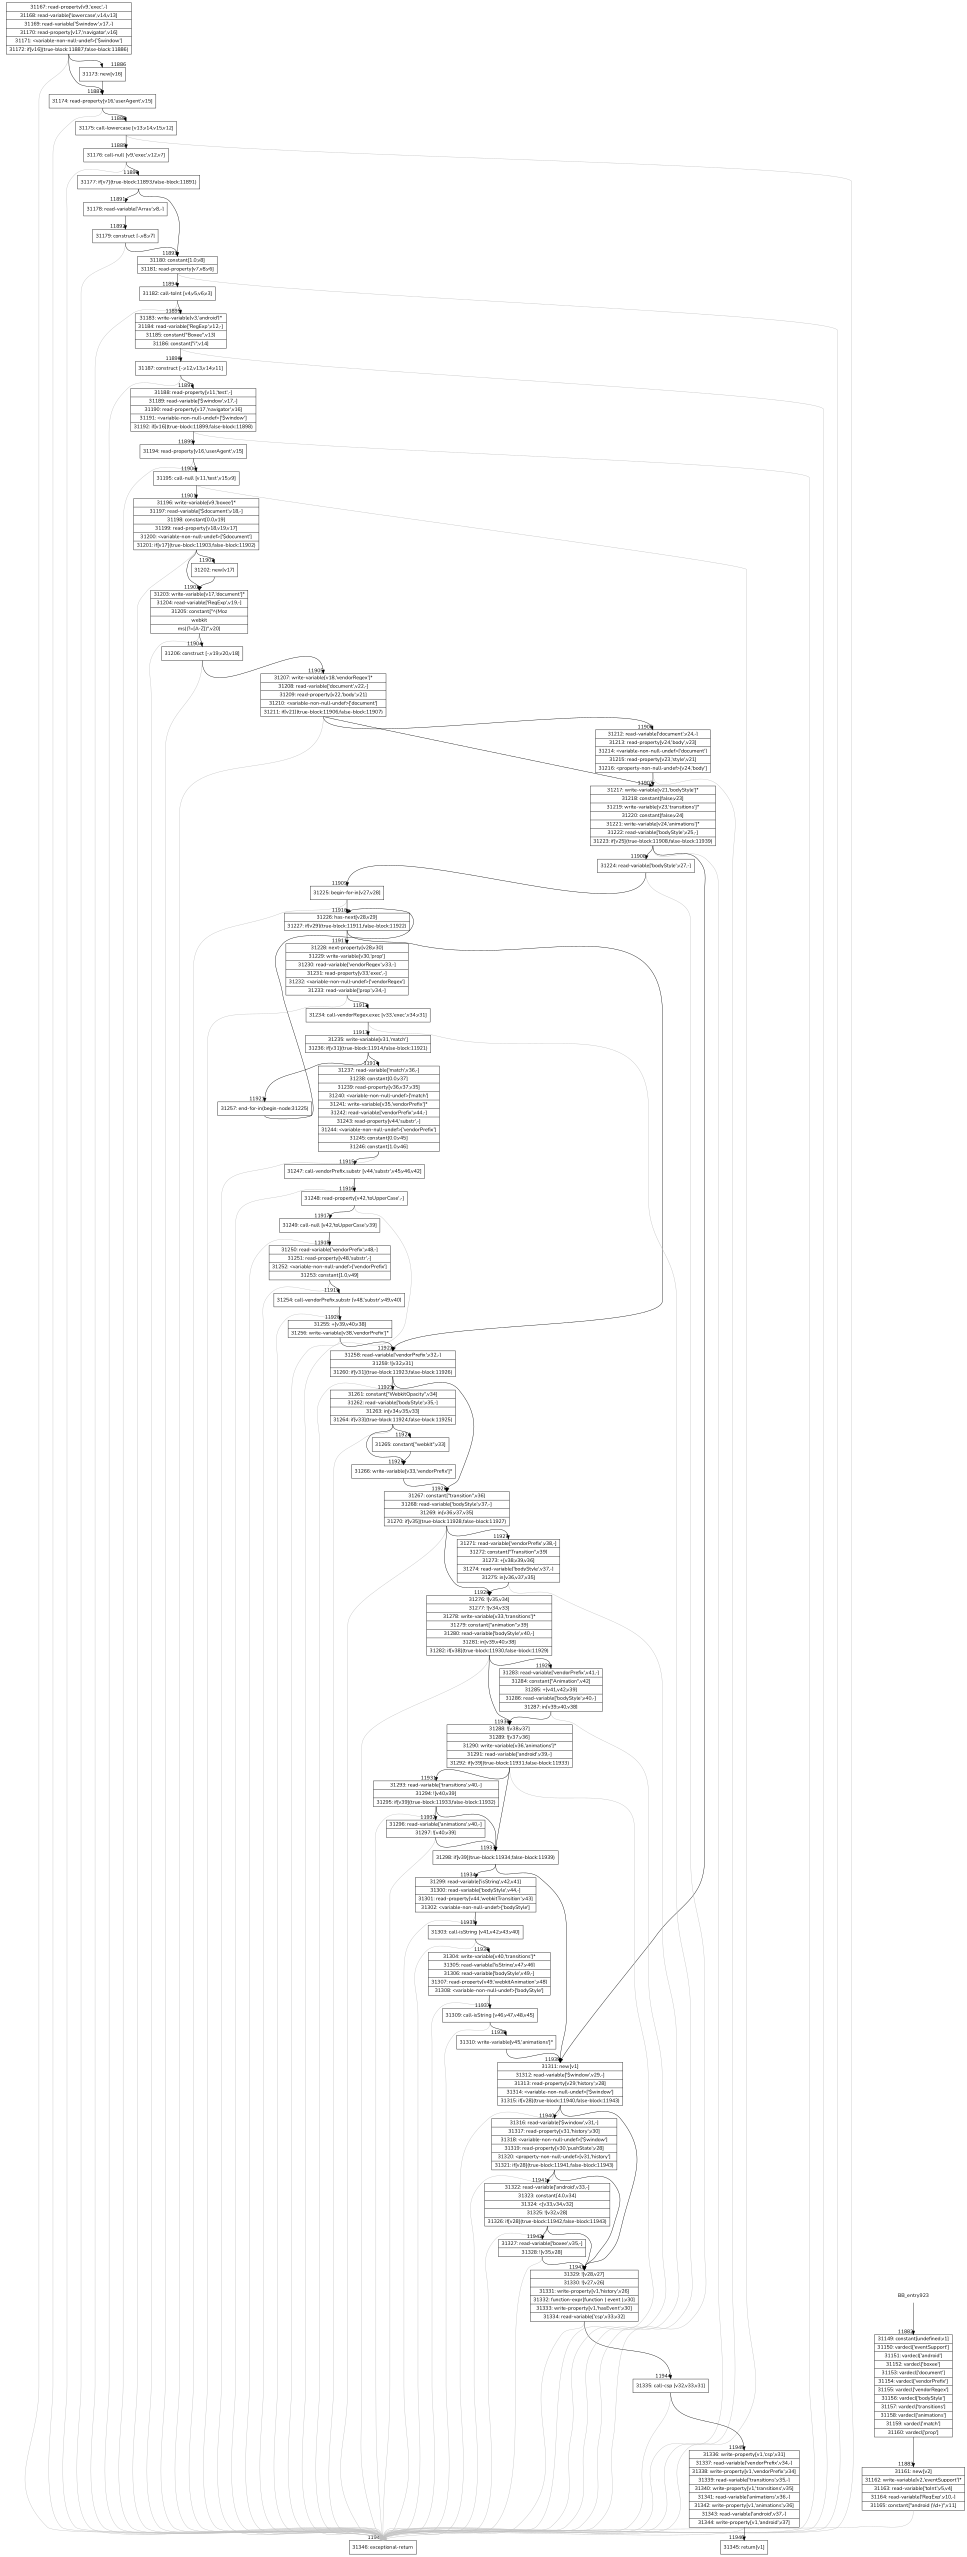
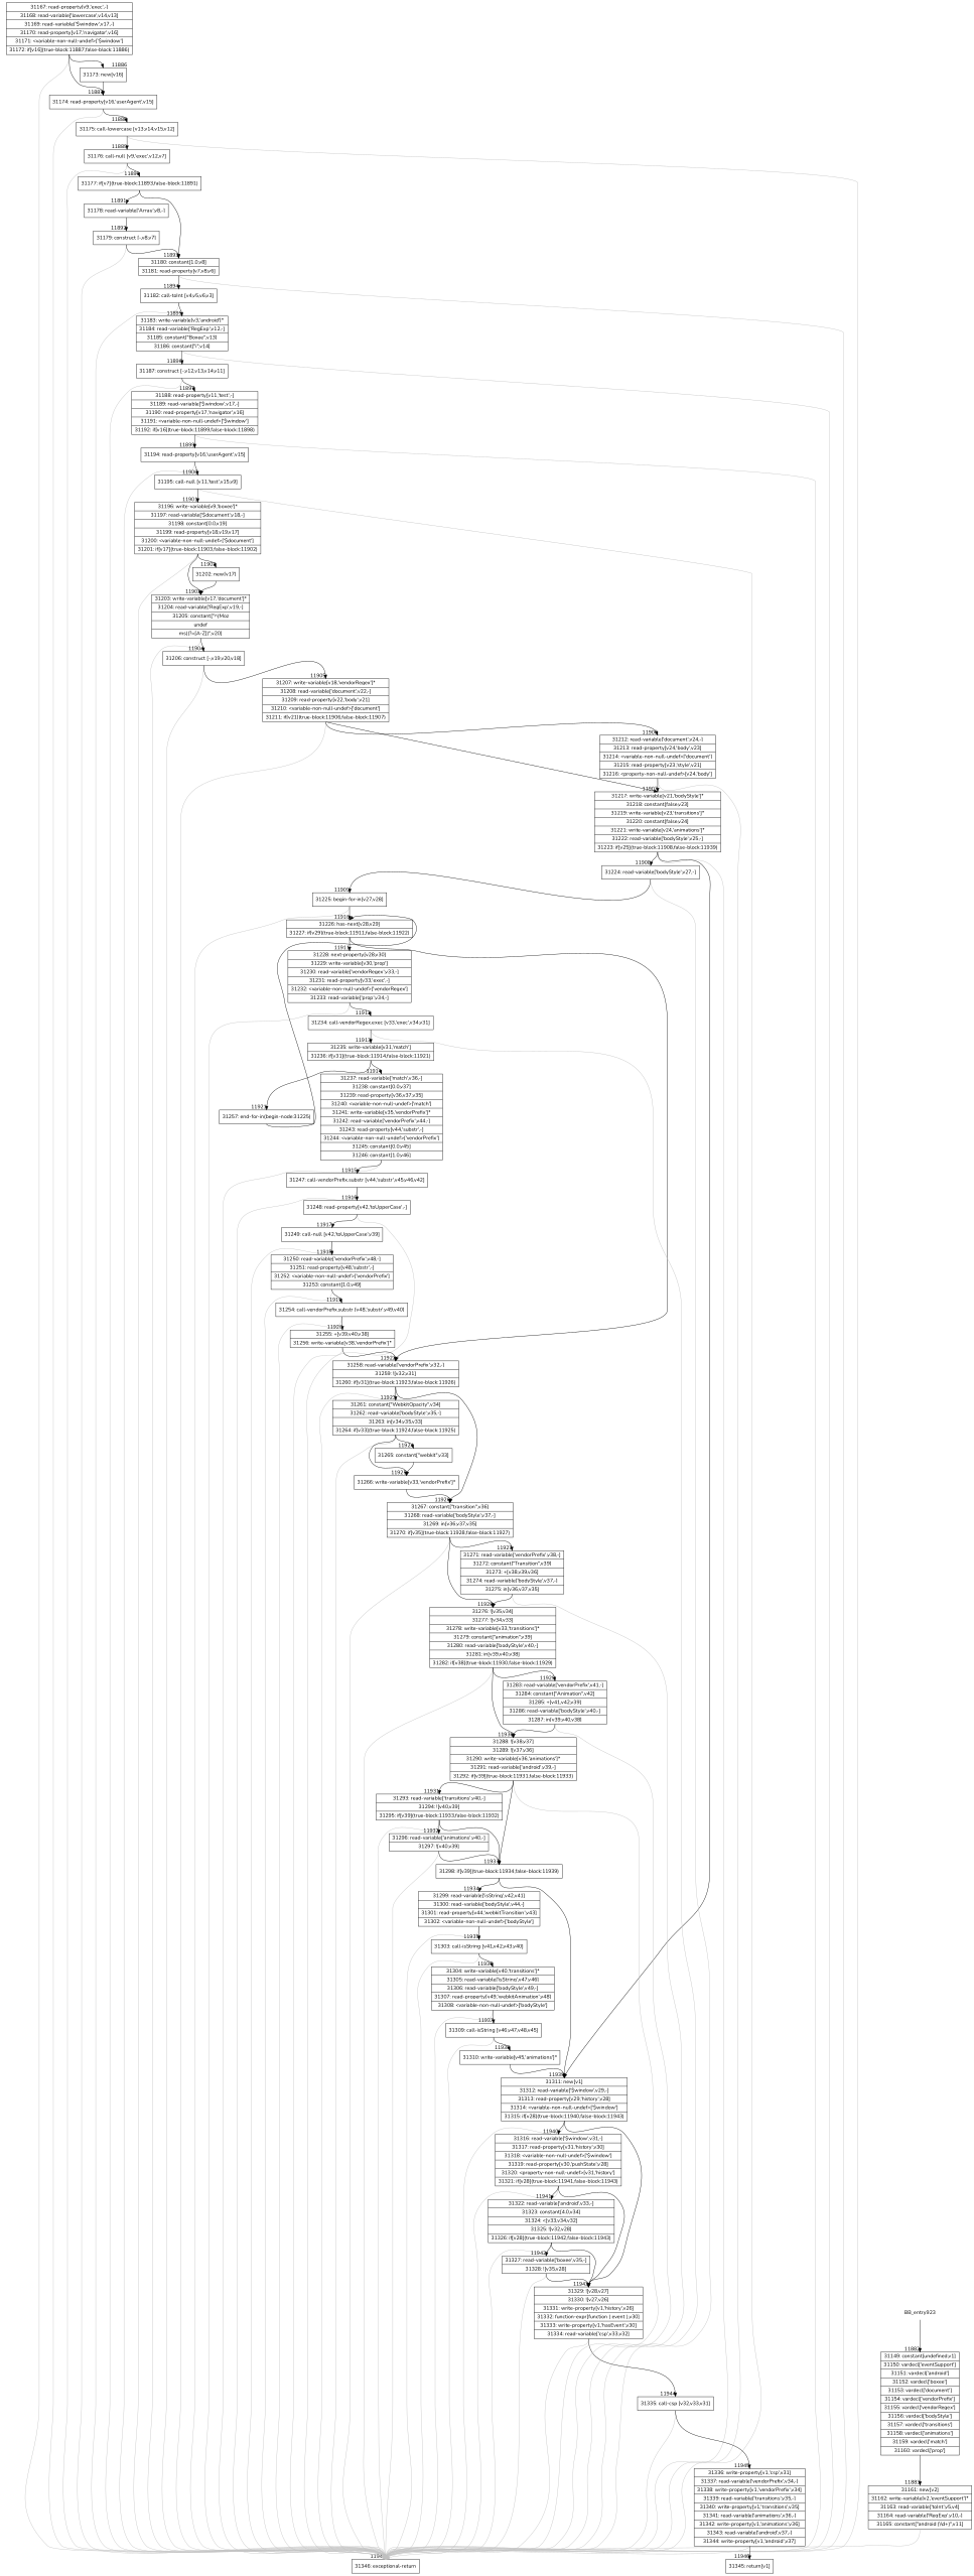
  digraph {
    fontname=Nunito
    rankdir=TD
    node [fontname=Nunito shape=record]
    edge [fontname=Nunito headport=n tailport=s]
    BB_entry923 [shape=none]
    n2 [label="{31149: constant[undefined,v1]|31150: vardecl['eventSupport']|31151: vardecl['android']|31152: vardecl['boxee']|31153: vardecl['document']|31154: vardecl['vendorPrefix']|31155: vardecl['vendorRegex']|31156: vardecl['bodyStyle']|31157: vardecl['transitions']|31158: vardecl['animations']|31159: vardecl['match']|31160: vardecl['prop']}"]
    n3 [label="{31161: new[v2]|31162: write-variable[v2,'eventSupport']*|31163: read-variable['toInt',v5,v4]|31164: read-variable['RegExp',v10,-]|31165: constant[\"android (\\\\d+)\",v11]}"]
    n4 [label="{31346: exceptional-return}"]
    n5 [label="{31167: read-property[v9,'exec',-]|31168: read-variable['lowercase',v14,v13]|31169: read-variable['$window',v17,-]|31170: read-property[v17,'navigator',v16]|31171: \<variable-non-null-undef\>['$window']|31172: if[v16](true-block:11887,false-block:11886)}"]
    n6 [label="{31174: read-property[v16,'userAgent',v15]}"]
    n7 [label="{31173: new[v16]}"]
    n8 [label="{31175: call-lowercase [v13,v14,v15,v12]}"]
    n9 [label="{31176: call-null [v9,'exec',v12,v7]}"]
    n10 [label="{31177: if[v7](true-block:11893,false-block:11891)}"]
    n11 [label="{31180: constant[1.0,v8]|31181: read-property[v7,v8,v6]}"]
    n12 [label="{31178: read-variable['Array',v8,-]}"]
    n13 [label="{31182: call-toInt [v4,v5,v6,v3]}"]
    n14 [label="{31179: construct [-,v8,v7]}"]
    n15 [label="{31183: write-variable[v3,'android']*|31184: read-variable['RegExp',v12,-]|31185: constant[\"Boxee\",v13]|31186: constant[\"i\",v14]}"]
    n16 [label="{31187: construct [-,v12,v13,v14,v11]}"]
    n17 [label="{31188: read-property[v11,'test',-]|31189: read-variable['$window',v17,-]|31190: read-property[v17,'navigator',v16]|31191: \<variable-non-null-undef\>['$window']|31192: if[v16](true-block:11899,false-block:11898)}"]
    n18 [label="{31194: read-property[v16,'userAgent',v15]}"]
    n19 [label="{31195: call-null [v11,'test',v15,v9]}"]
    n20 [label="{31196: write-variable[v9,'boxee']*|31197: read-variable['$document',v18,-]|31198: constant[0.0,v19]|31199: read-property[v18,v19,v17]|31200: \<variable-non-null-undef\>['$document']|31201: if[v17](true-block:11903,false-block:11902)}"]
-   n21 [label="{31203: write-variable[v17,'document']*|31204: read-variable['RegExp',v19,-]|31205: constant[\"^(Moz|webkit|ms)(?=[A-Z])\",v20]}"]
+   n21 [label="{31203: write-variable[v17,'document']*|31204: read-variable['RegExp',v19,-]|31205: constant[\"^(Moz|undef|ms)(?=[A-Z])\",v20]}"]
    n22 [label="{31202: new[v17]}"]
    n23 [label="{31206: construct [-,v19,v20,v18]}"]
    n24 [label="{31207: write-variable[v18,'vendorRegex']*|31208: read-variable['document',v22,-]|31209: read-property[v22,'body',v21]|31210: \<variable-non-null-undef\>['document']|31211: if[v21](true-block:11906,false-block:11907)}"]
    n25 [label="{31217: write-variable[v21,'bodyStyle']*|31218: constant[false,v23]|31219: write-variable[v23,'transitions']*|31220: constant[false,v24]|31221: write-variable[v24,'animations']*|31222: read-variable['bodyStyle',v25,-]|31223: if[v25](true-block:11908,false-block:11939)}"]
    n26 [label="{31212: read-variable['document',v24,-]|31213: read-property[v24,'body',v23]|31214: \<variable-non-null-undef\>['document']|31215: read-property[v23,'style',v21]|31216: \<property-non-null-undef\>[v24,'body']}"]
    n27 [label="{31224: read-variable['bodyStyle',v27,-]}"]
    n28 [label="{31311: new[v1]|31312: read-variable['$window',v29,-]|31313: read-property[v29,'history',v28]|31314: \<variable-non-null-undef\>['$window']|31315: if[v28](true-block:11940,false-block:11943)}"]
    n29 [label="{31225: begin-for-in[v27,v28]}"]
    n30 [label="{31329: ![v28,v27]|31330: ![v27,v26]|31331: write-property[v1,'history',v26]|31332: function-expr[function ( event ),v30]|31333: write-property[v1,'hasEvent',v30]|31334: read-variable['csp',v33,v32]}"]
    n31 [label="{31316: read-variable['$window',v31,-]|31317: read-property[v31,'history',v30]|31318: \<variable-non-null-undef\>['$window']|31319: read-property[v30,'pushState',v28]|31320: \<property-non-null-undef\>[v31,'history']|31321: if[v28](true-block:11941,false-block:11943)}"]
    n32 [label="{31226: has-next[v28,v29]|31227: if[v29](true-block:11911,false-block:11922)}"]
    n33 [label="{31335: call-csp [v32,v33,v31]}"]
    n34 [label="{31322: read-variable['android',v33,-]|31323: constant[4.0,v34]|31324: \<[v33,v34,v32]|31325: ![v32,v28]|31326: if[v28](true-block:11942,false-block:11943)}"]
    n35 [label="{31228: next-property[v28,v30]|31229: write-variable[v30,'prop']|31230: read-variable['vendorRegex',v33,-]|31231: read-property[v33,'exec',-]|31232: \<variable-non-null-undef\>['vendorRegex']|31233: read-variable['prop',v34,-]}"]
    n36 [label="{31258: read-variable['vendorPrefix',v32,-]|31259: ![v32,v31]|31260: if[v31](true-block:11923,false-block:11926)}"]
    n37 [label="{31234: call-vendorRegex.exec [v33,'exec',v34,v31]}"]
    n38 [label="{31261: constant[\"WebkitOpacity\",v34]|31262: read-variable['bodyStyle',v35,-]|31263: in[v34,v35,v33]|31264: if[v33](true-block:11924,false-block:11925)}"]
    n39 [label="{31267: constant[\"transition\",v36]|31268: read-variable['bodyStyle',v37,-]|31269: in[v36,v37,v35]|31270: if[v35](true-block:11928,false-block:11927)}"]
    n40 [label="{31235: write-variable[v31,'match']|31236: if[v31](true-block:11914,false-block:11921)}"]
    n41 [label="{31266: write-variable[v33,'vendorPrefix']*}"]
    n42 [label="{31265: constant[\"webkit\",v33]}"]
    n43 [label="{31276: ![v35,v34]|31277: ![v34,v33]|31278: write-variable[v33,'transitions']*|31279: constant[\"animation\",v39]|31280: read-variable['bodyStyle',v40,-]|31281: in[v39,v40,v38]|31282: if[v38](true-block:11930,false-block:11929)}"]
    n44 [label="{31271: read-variable['vendorPrefix',v38,-]|31272: constant[\"Transition\",v39]|31273: +[v38,v39,v36]|31274: read-variable['bodyStyle',v37,-]|31275: in[v36,v37,v35]}"]
    n45 [label="{31237: read-variable['match',v36,-]|31238: constant[0.0,v37]|31239: read-property[v36,v37,v35]|31240: \<variable-non-null-undef\>['match']|31241: write-variable[v35,'vendorPrefix']*|31242: read-variable['vendorPrefix',v44,-]|31243: read-property[v44,'substr',-]|31244: \<variable-non-null-undef\>['vendorPrefix']|31245: constant[0.0,v45]|31246: constant[1.0,v46]}"]
    n46 [label="{31257: end-for-in(begin-node:31225)}"]
    n47 [label="{31247: call-vendorPrefix.substr [v44,'substr',v45,v46,v42]}"]
    n48 [label="{31248: read-property[v42,'toUpperCase',-]}"]
    n49 [label="{31249: call-null [v42,'toUpperCase',v39]}"]
    n50 [label="{31250: read-variable['vendorPrefix',v48,-]|31251: read-property[v48,'substr',-]|31252: \<variable-non-null-undef\>['vendorPrefix']|31253: constant[1.0,v49]}"]
    n51 [label="{31254: call-vendorPrefix.substr [v48,'substr',v49,v40]}"]
    n52 [label="{31255: +[v39,v40,v38]|31256: write-variable[v38,'vendorPrefix']*}"]
    n53 [label="{31288: ![v38,v37]|31289: ![v37,v36]|31290: write-variable[v36,'animations']*|31291: read-variable['android',v39,-]|31292: if[v39](true-block:11931,false-block:11933)}"]
    n54 [label="{31283: read-variable['vendorPrefix',v41,-]|31284: constant[\"Animation\",v42]|31285: +[v41,v42,v39]|31286: read-variable['bodyStyle',v40,-]|31287: in[v39,v40,v38]}"]
    n55 [label="{31298: if[v39](true-block:11934,false-block:11939)}"]
    n56 [label="{31293: read-variable['transitions',v40,-]|31294: ![v40,v39]|31295: if[v39](true-block:11933,false-block:11932)}"]
    n57 [label="{31299: read-variable['isString',v42,v41]|31300: read-variable['bodyStyle',v44,-]|31301: read-property[v44,'webkitTransition',v43]|31302: \<variable-non-null-undef\>['bodyStyle']}"]
    n58 [label="{31296: read-variable['animations',v40,-]|31297: ![v40,v39]}"]
    n59 [label="{31303: call-isString [v41,v42,v43,v40]}"]
    n60 [label="{31304: write-variable[v40,'transitions']*|31305: read-variable['isString',v47,v46]|31306: read-variable['bodyStyle',v49,-]|31307: read-property[v49,'webkitAnimation',v48]|31308: \<variable-non-null-undef\>['bodyStyle']}"]
    n61 [label="{31309: call-isString [v46,v47,v48,v45]}"]
    n62 [label="{31310: write-variable[v45,'animations']*}"]
    n63 [label="{31336: write-property[v1,'csp',v31]|31337: read-variable['vendorPrefix',v34,-]|31338: write-property[v1,'vendorPrefix',v34]|31339: read-variable['transitions',v35,-]|31340: write-property[v1,'transitions',v35]|31341: read-variable['animations',v36,-]|31342: write-property[v1,'animations',v36]|31343: read-variable['android',v37,-]|31344: write-property[v1,'android',v37]}"]
    n64 [label="{31327: read-variable['boxee',v35,-]|31328: ![v35,v28]}"]
    n65 [label="{31345: return[v1]}"]
    BB_entry923 -> n2 [headlabel="    11882"]
    n2 -> n3 [headlabel="      11883"]
    n3 -> n4 [color=gray headlabel="      11947"]
    n5 -> n4 [color=gray]
    n5 -> n6 [headlabel="      11887"]
    n5 -> n7 [headlabel="      11886"]
    n6 -> n4 [color=gray]
    n6 -> n8 [headlabel="      11888"]
    n7 -> n6
    n8 -> n4 [color=gray]
    n8 -> n9 [headlabel="      11889"]
    n9 -> n4 [color=gray]
    n9 -> n10 [headlabel="      11890"]
    n10 -> n11 [headlabel="      11893"]
    n10 -> n12 [headlabel="      11891"]
    n11 -> n4 [color=gray]
    n11 -> n13 [headlabel="      11894"]
    n12 -> n14 [headlabel="      11892"]
    n13 -> n4 [color=gray]
    n13 -> n15 [headlabel="      11895"]
    n14 -> n4 [color=gray]
    n14 -> n11
    n15 -> n4 [color=gray]
    n15 -> n16 [headlabel="      11896"]
    n16 -> n4 [color=gray]
    n16 -> n17 [headlabel="      11897"]
    n17 -> n4 [color=gray]
    n17 -> n18 [headlabel="      11899"]
    n18 -> n4 [color=gray]
    n18 -> n19 [headlabel="      11900"]
    n19 -> n4 [color=gray]
    n19 -> n20 [headlabel="      11901"]
    n20 -> n4 [color=gray]
    n20 -> n21 [headlabel="      11903"]
    n20 -> n22 [headlabel="      11902"]
    n21 -> n4 [color=gray]
    n21 -> n23 [headlabel="      11904"]
    n22 -> n21
    n23 -> n4 [color=gray]
    n23 -> n24 [headlabel="      11905"]
    n24 -> n4 [color=gray]
    n24 -> n25 [headlabel="      11907"]
    n24 -> n26 [headlabel="      11906"]
    n25 -> n4 [color=gray]
    n25 -> n27 [headlabel="      11908"]
    n25 -> n28 [headlabel="      11939"]
    n26 -> n4 [color=gray]
    n26 -> n25
    n27 -> n4 [color=gray]
    n27 -> n29 [headlabel="      11909"]
    n28 -> n4 [color=gray]
    n28 -> n30 [headlabel="      11943"]
    n28 -> n31 [headlabel="      11940"]
    n29 -> n4 [color=gray]
    n29 -> n32 [headlabel="      11910"]
    n30 -> n4 [color=gray]
    n30 -> n33 [headlabel="      11944"]
    n31 -> n4 [color=gray]
    n31 -> n30
    n31 -> n34 [headlabel="      11941"]
    n32 -> n35 [headlabel="      11911"]
    n32 -> n36 [headlabel="      11922"]
    n33 -> n4 [color=gray]
    n33 -> n63 [headlabel="      11945"]
    n34 -> n4 [color=gray]
    n34 -> n30
    n34 -> n64 [headlabel="      11942"]
    n35 -> n4 [color=gray]
    n35 -> n37 [headlabel="      11912"]
    n36 -> n4 [color=gray]
    n36 -> n38 [headlabel="      11923"]
    n36 -> n39 [headlabel="      11926"]
    n37 -> n4 [color=gray]
    n37 -> n40 [headlabel="      11913"]
    n38 -> n4 [color=gray]
    n38 -> n41 [headlabel="      11925"]
    n38 -> n42 [headlabel="      11924"]
    n39 -> n4 [color=gray]
    n39 -> n43 [headlabel="      11928"]
    n39 -> n44 [headlabel="      11927"]
    n40 -> n45 [headlabel="      11914"]
    n40 -> n46 [headlabel="      11921"]
    n41 -> n39
    n42 -> n41
    n43 -> n4 [color=gray]
    n43 -> n53 [headlabel="      11930"]
    n43 -> n54 [headlabel="      11929"]
    n44 -> n4 [color=gray]
    n44 -> n43
    n45 -> n4 [color=gray]
    n45 -> n47 [headlabel="      11915"]
    n46 -> n32
    n47 -> n4 [color=gray]
    n47 -> n48 [headlabel="      11916"]
    n48 -> n4 [color=gray]
    n48 -> n49 [headlabel="      11917"]
    n49 -> n4 [color=gray]
    n49 -> n50 [headlabel="      11918"]
    n50 -> n4 [color=gray]
    n50 -> n51 [headlabel="      11919"]
    n51 -> n4 [color=gray]
    n51 -> n52 [headlabel="      11920"]
    n52 -> n4 [color=gray]
    n52 -> n36
    n53 -> n4 [color=gray]
    n53 -> n55 [headlabel="      11933"]
    n53 -> n56 [headlabel="      11931"]
    n54 -> n4 [color=gray]
    n54 -> n53
    n55 -> n28
    n55 -> n57 [headlabel="      11934"]
    n56 -> n4 [color=gray]
    n56 -> n55
    n56 -> n58 [headlabel="      11932"]
    n57 -> n4 [color=gray]
    n57 -> n59 [headlabel="      11935"]
    n58 -> n4 [color=gray]
    n58 -> n55
    n59 -> n4 [color=gray]
    n59 -> n60 [headlabel="      11936"]
    n60 -> n4 [color=gray]
    n60 -> n61 [headlabel="      11937"]
    n61 -> n4 [color=gray]
    n61 -> n62 [headlabel="      11938"]
    n62 -> n28
    n63 -> n4 [color=gray]
    n63 -> n65 [headlabel="      11946"]
    n64 -> n4 [color=gray]
    n64 -> n30
  }
